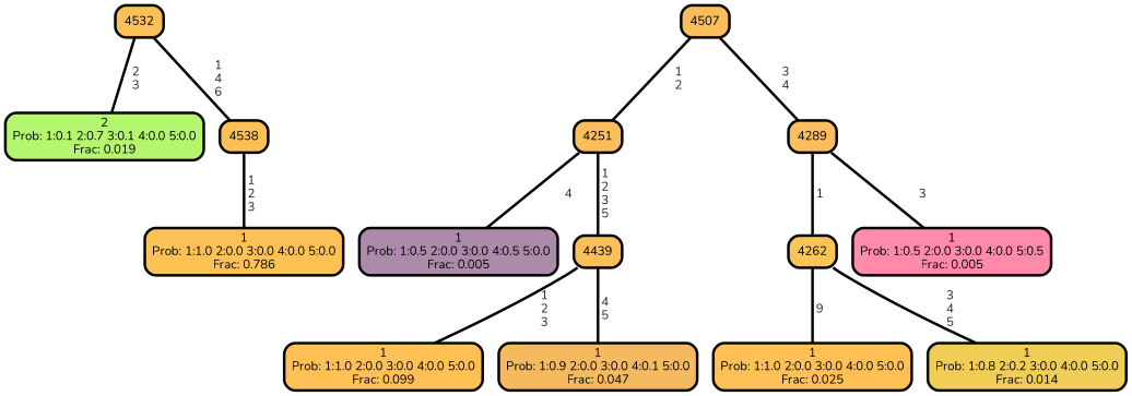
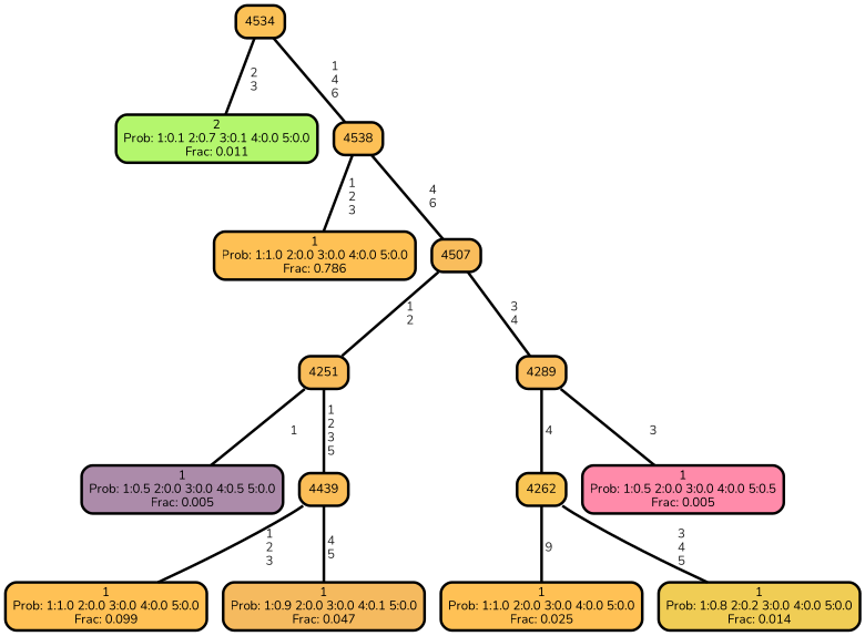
  graph {
    fontname=Nunito
    ranksep="0 equally"
    splines=straight
    node [color=black fillcolor="#ffc155" fontcolor=black fontname=Nunito penwidth=3 shape=box style="filled, rounded"]
    edge [color=black fontcolor=grey14 fontname=Nunito fontweight=bold penwidth=3]
-   n1 [fillcolor="#b4f66d" label="2\nProb: 1:0.1 2:0.7 3:0.1 4:0.0 5:0.0\nFrac: 0.019"]
-   n2 [fillcolor="#fbc157" label=4532]
+   n1 [fillcolor="#b4f66d" label="2\nProb: 1:0.1 2:0.7 3:0.1 4:0.0 5:0.0\nFrac: 0.011"]
+   n2 [fillcolor="#fbc157" label=4534]
    n3 [fillcolor="#fdc056" label=4538]
    n4 [fillcolor="#fec155" label="1\nProb: 1:1.0 2:0.0 3:0.0 4:0.0 5:0.0\nFrac: 0.786"]
    n5 [fillcolor="#f9bd5c" label=4507]
    n6 [fillcolor="#f9bd5b" label=4251]
    n7 [fillcolor="#fabe5f" label=4289]
    n8 [fillcolor="#ac8baa" label="1\nProb: 1:0.5 2:0.0 3:0.0 4:0.5 5:0.0\nFrac: 0.005"]
    n9 [fillcolor="#fbbe58" label=4439]
    n10 [label="1\nProb: 1:1.0 2:0.0 3:0.0 4:0.0 5:0.0\nFrac: 0.099"]
    n11 [fillcolor="#f5ba5f" label="1\nProb: 1:0.9 2:0.0 3:0.0 4:0.1 5:0.0\nFrac: 0.047"]
    n12 [fillcolor="#f9c555" label=4262]
    n13 [fillcolor="#ff8baa" label="1\nProb: 1:0.5 2:0.0 3:0.0 4:0.0 5:0.5\nFrac: 0.005"]
    n14 [label="1\nProb: 1:1.0 2:0.0 3:0.0 4:0.0 5:0.0\nFrac: 0.025"]
    n15 [fillcolor="#f0cd55" label="1\nProb: 1:0.8 2:0.2 3:0.0 4:0.0 5:0.0\nFrac: 0.014"]
    subgraph sub_1 {
      rank=same
    }
    n2 -- n1 [label=" 2\n 3"]
    n2 -- n3 [label=" 1\n 4\n 6"]
    n3 -- n4 [label=" 1\n 2\n 3"]
+   n3 -- n5 [label=" 4\n 6"]
    n5 -- n6 [label=" 1\n 2"]
    n5 -- n7 [label=" 3\n 4"]
-   n6 -- n8 [label=" 4"]
+   n6 -- n8 [label=" 1"]
    n6 -- n9 [label=" 1\n 2\n 3\n 5"]
-   n7 -- n12 [label=" 1"]
+   n7 -- n12 [label=" 4"]
    n7 -- n13 [label=" 3"]
    n9 -- n10 [label=" 1\n 2\n 3"]
    n9 -- n11 [label=" 4\n 5"]
    n12 -- n14 [label=" 9"]
    n12 -- n15 [label=" 3\n 4\n 5"]
  }
